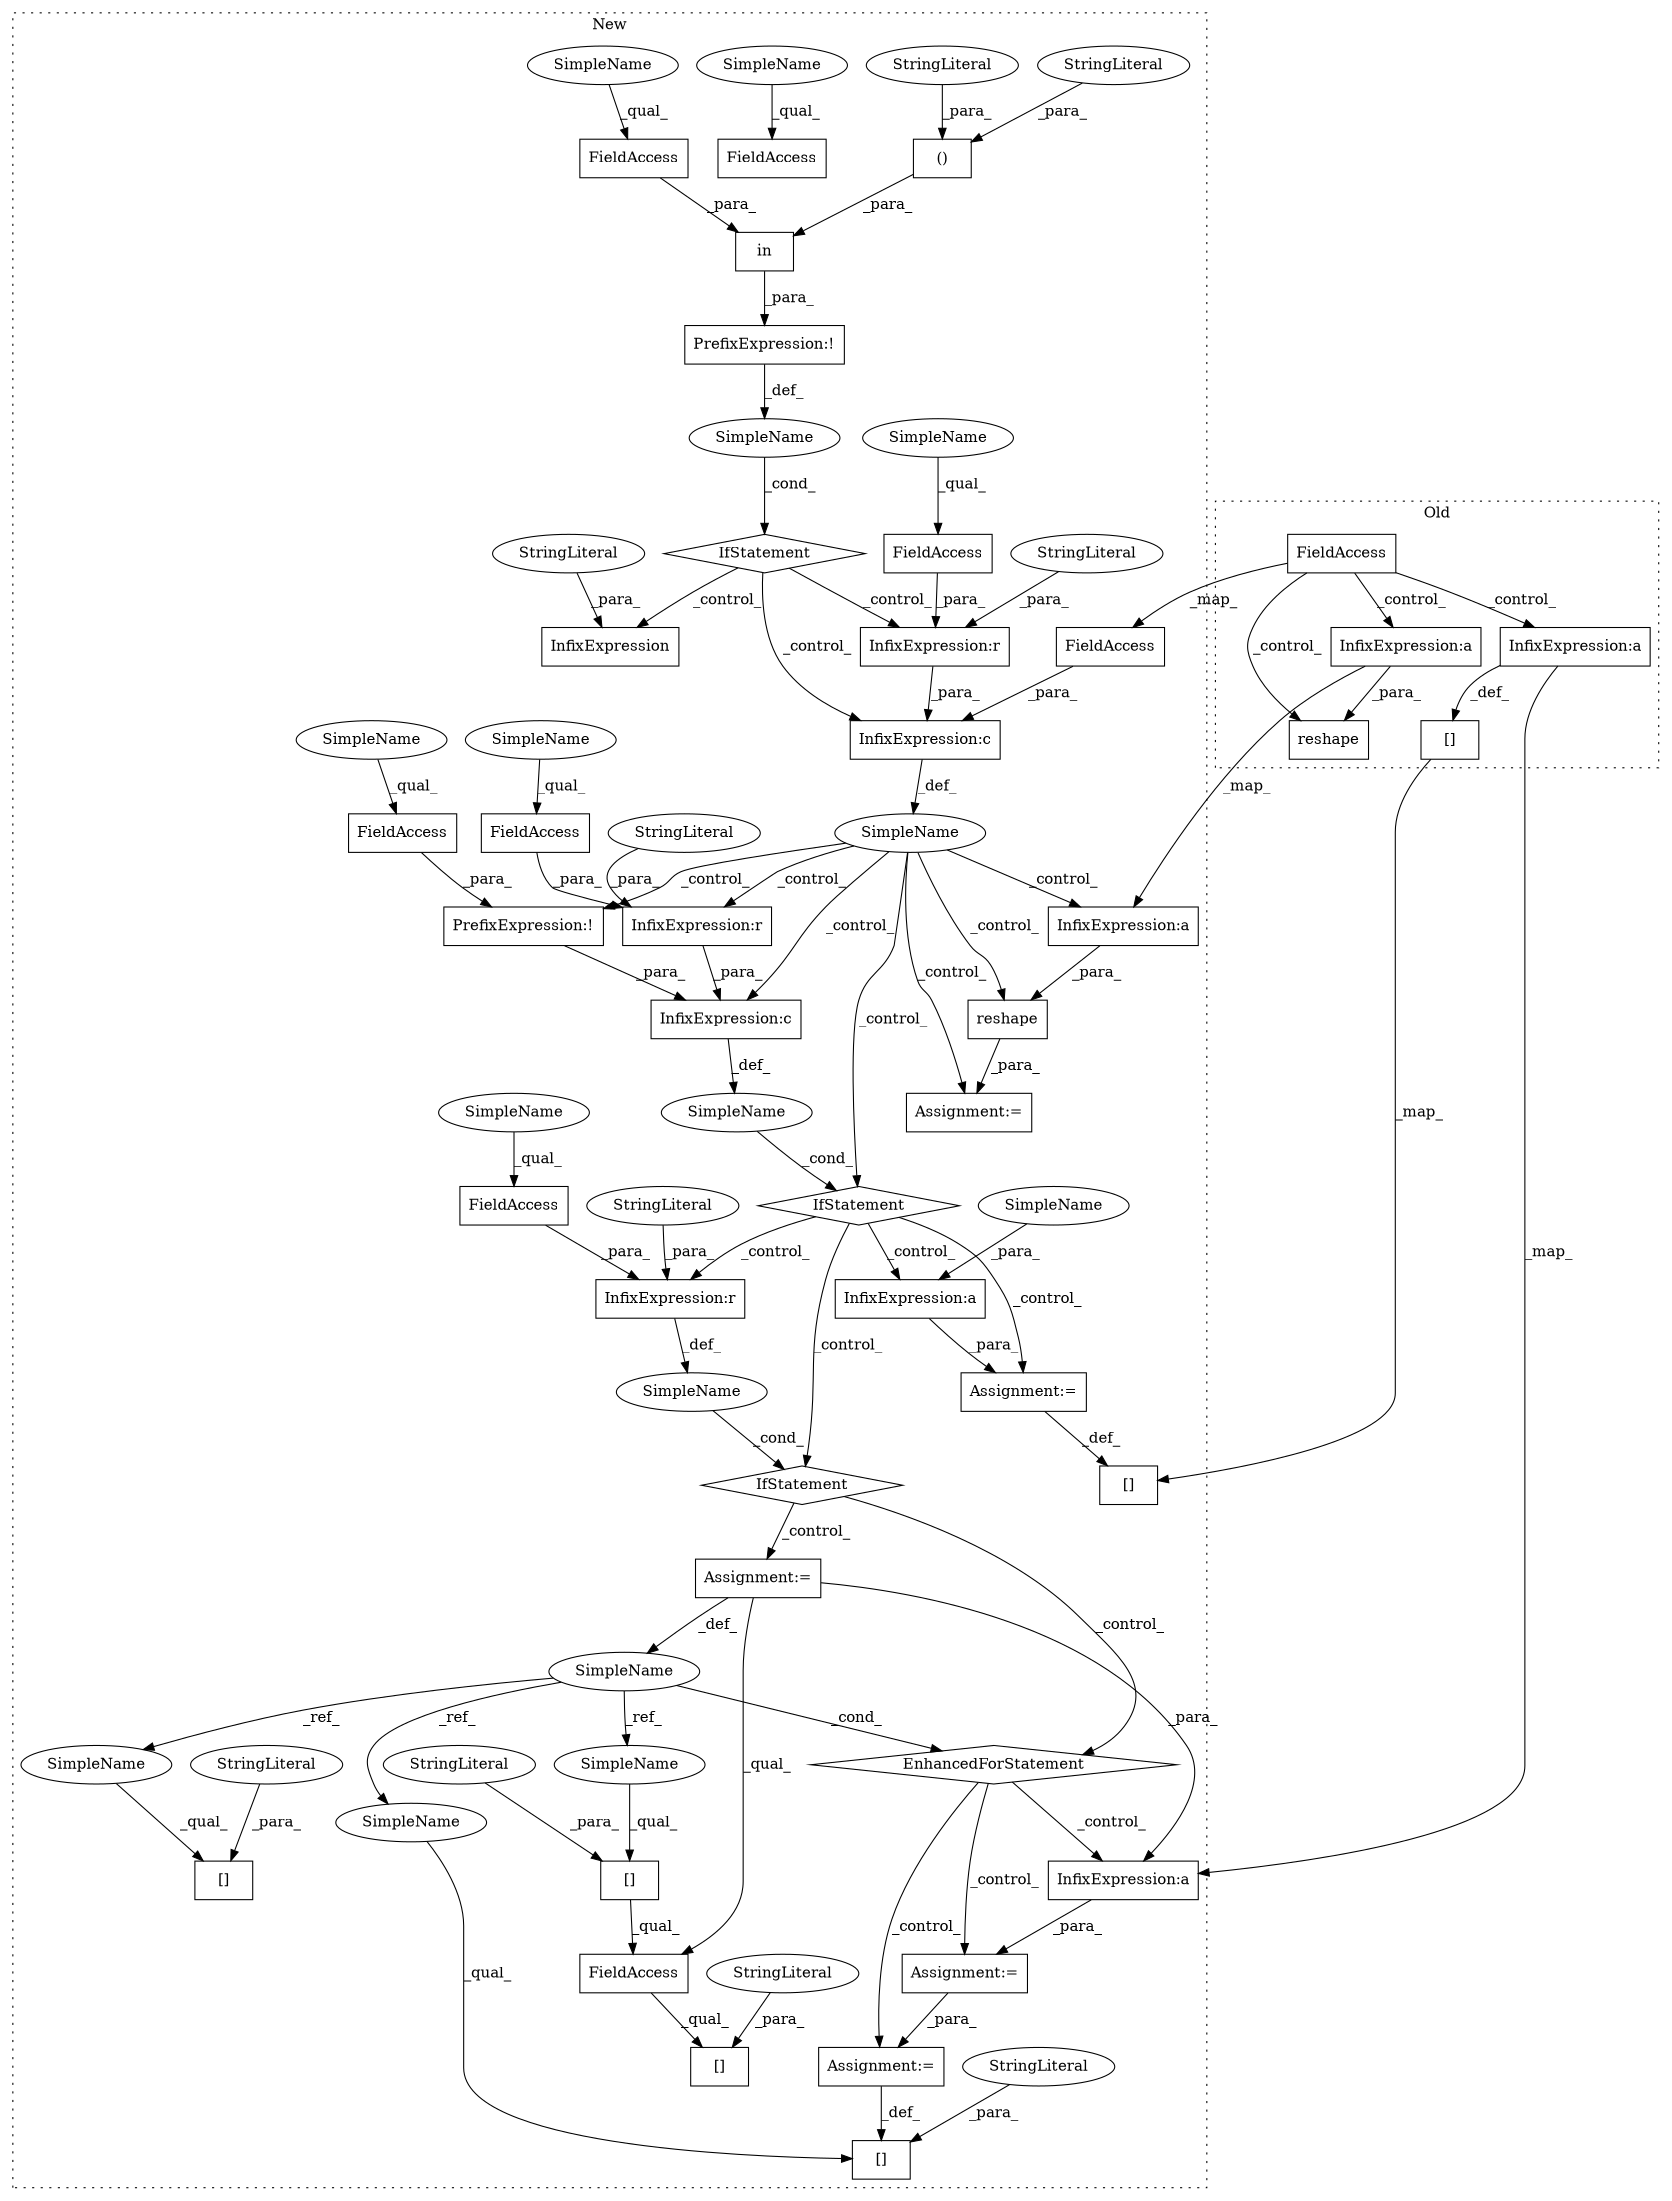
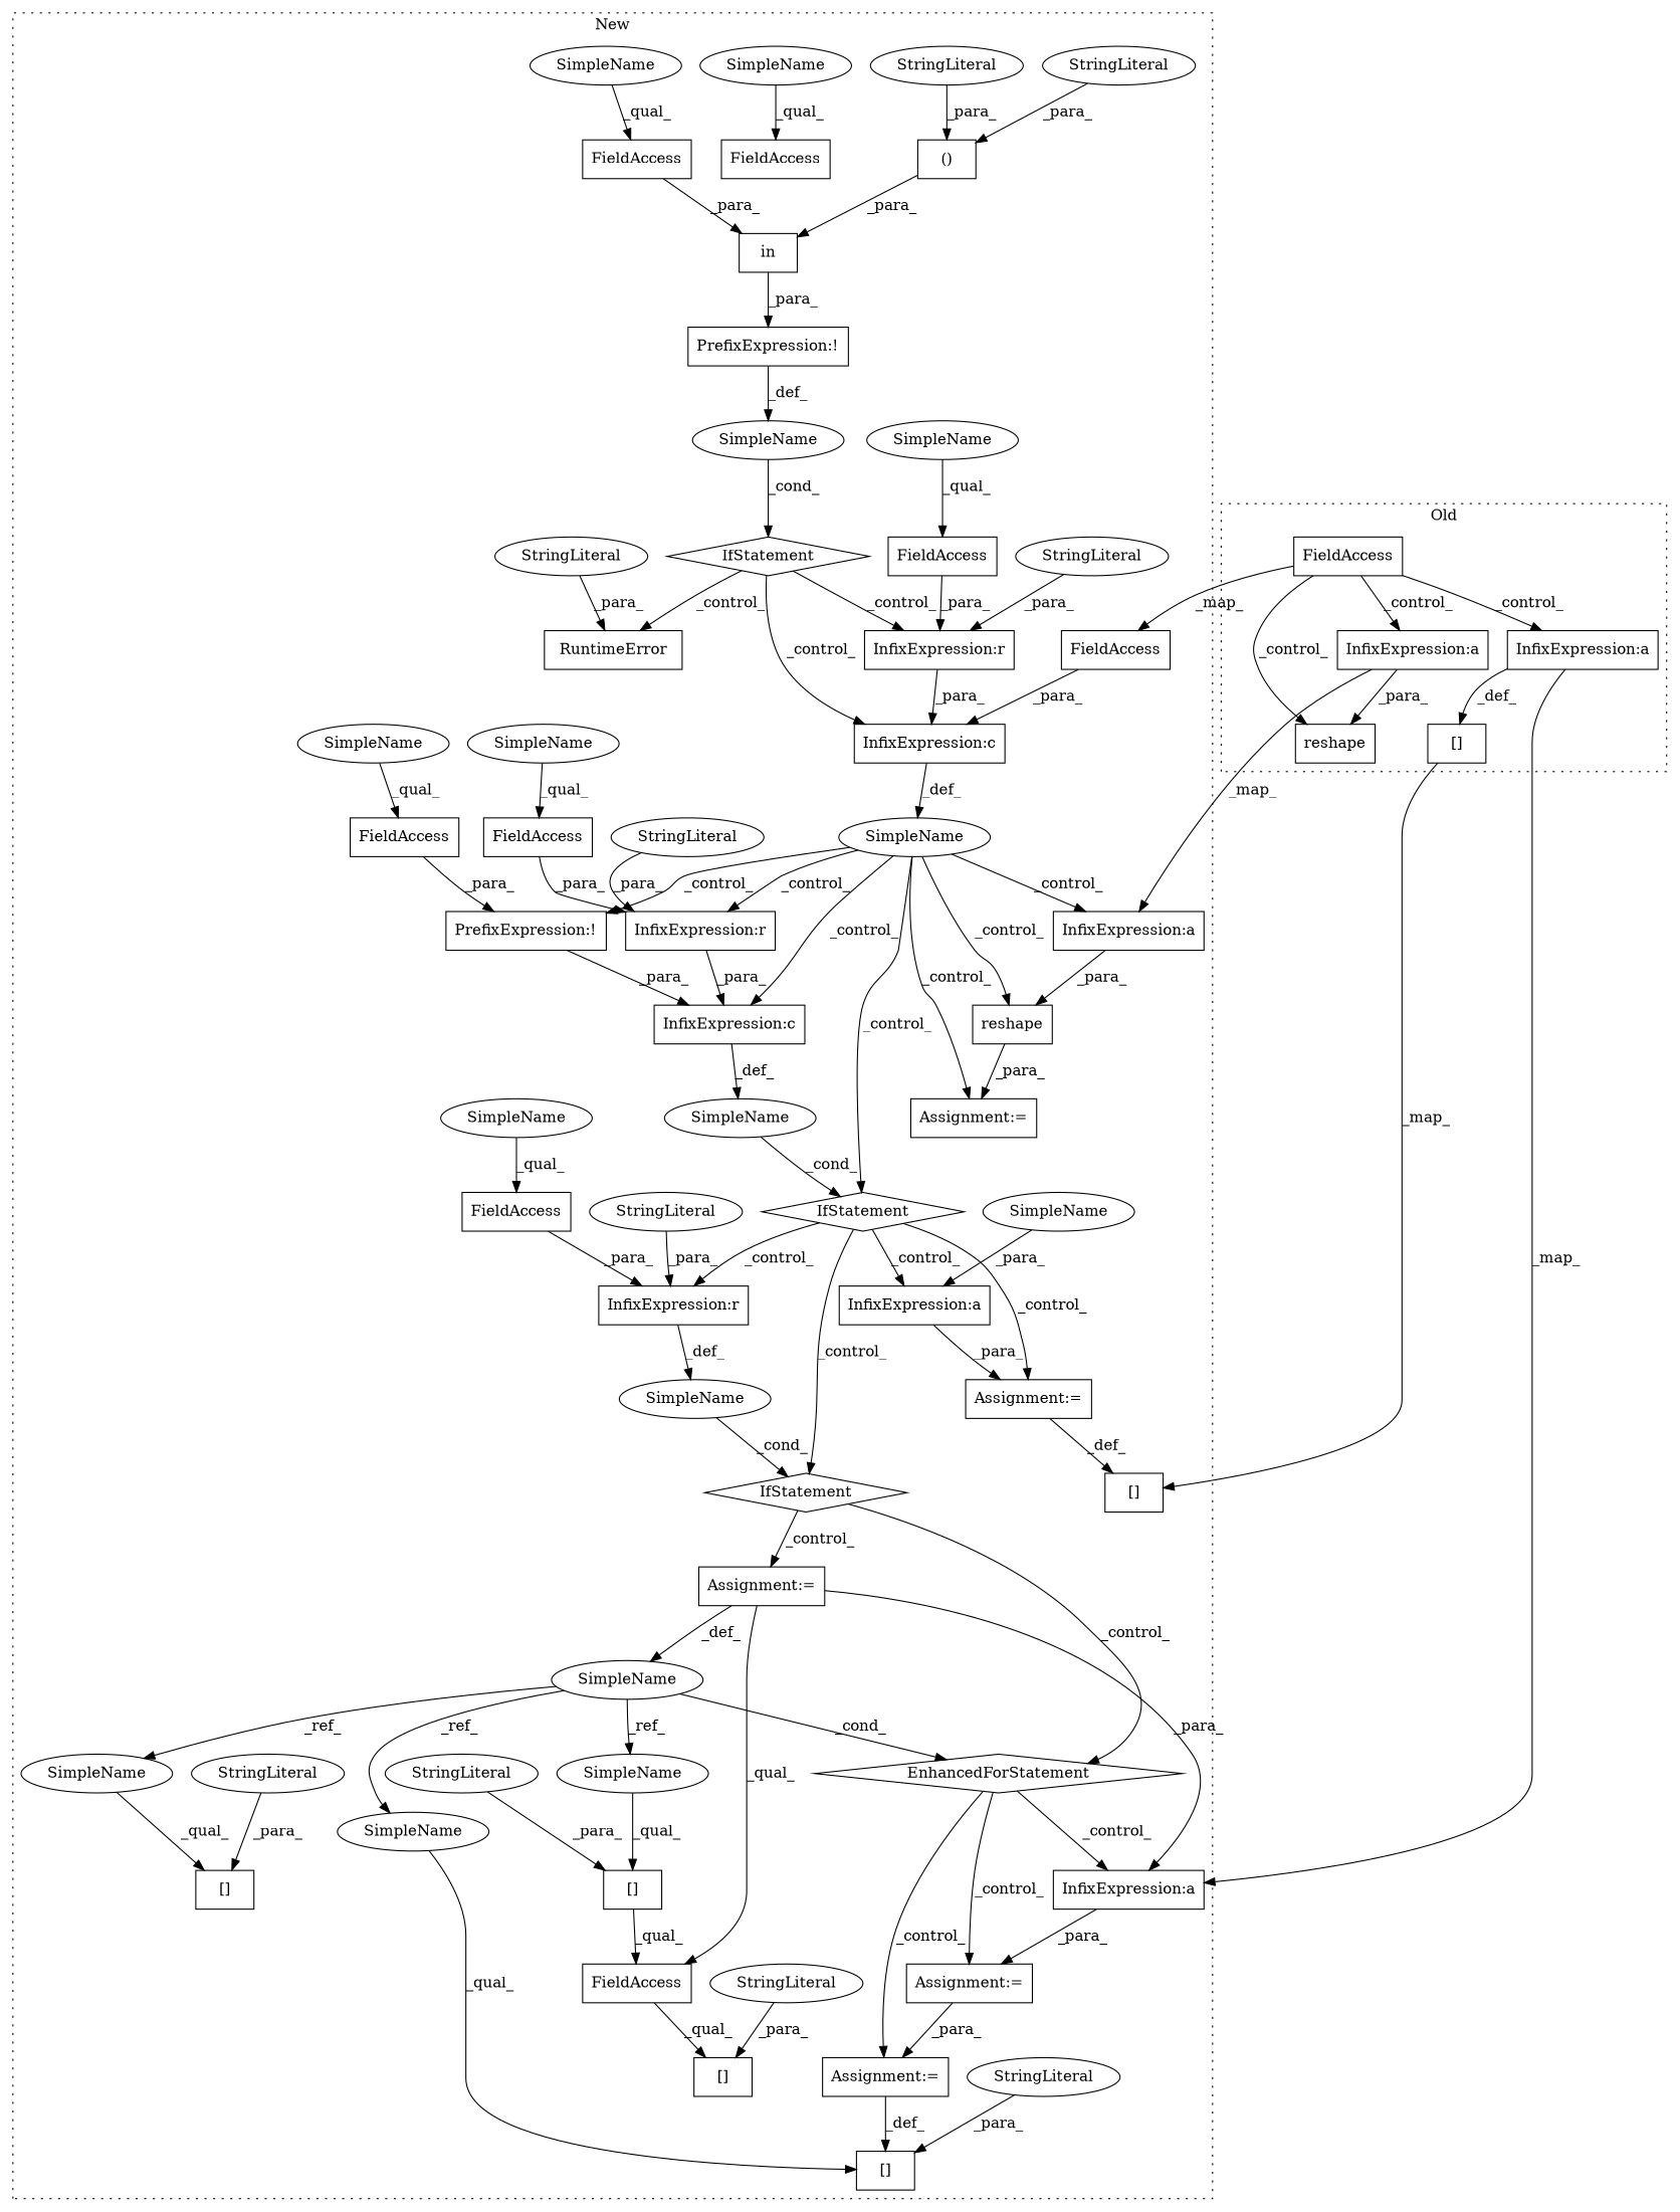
  digraph {
    node [a=42 l=4 shape=box]
    n1 [a=32 l="8,1" label=reshape s="1882,1922"]
    n2 [a=27 l=3 label="InfixExpression:a" s=1903]
    n3 [a=22 l=14 label=FieldAccess s=1786]
    n4 [a=27 l=3 label="InfixExpression:a" s=2141]
    n5 [a=2 l="2,1" label="[]" s="2104,2107"]
    n6 [a=70 l="57,2" label=EnhancedForStatement s="2578,2644" shape=diamond]
    n7 [a=7 l="57,2" label="Assignment:=" s="2578,2644"]
    n8 [a=7 l=1 label="Assignment:=" s=2734]
    n9 [l=1 label=SimpleName s=2639 shape=ellipse]
    n10 [a=7 l=1 label="Assignment:=" s=2786]
    n11 [a=106 l=26 label="()" s=1115]
    n12 [a=38 l=1 label="PrefixExpression:!" s=2243]
    n13 [a=38 l=1 label="PrefixExpression:!" s=1087]
    n14 [a=27 l=3 label="InfixExpression:a" s=2449]
    n15 [a=2 l="16,1" label="[]" s="2679,2713"]
    n16 [a=27 label="InfixExpression:c" s=2239]
    n17 [a=2 l="2,1" label="[]" s="2777,2785"]
    n18 [a=27 label="InfixExpression:c" s=2021]
    n19 [a=2 l="2,1" label="[]" s="2679,2687"]
    n20 [a=105 l=48 label=in s=1093]
    n21 [a=2 l="2,1" label="[]" s="2806,2814"]
    n22 [label=SimpleName shape=ellipse l=""]
    n23 [label=SimpleName shape=ellipse l=""]
    n24 [label=SimpleName shape=ellipse l=""]
    n25 [label=SimpleName shape=ellipse l=""]
-   n26 [a=32 l="13,1" label=InfixExpression s="1159,1220"]
+   n26 [a=32 l="13,1" label=RuntimeError s="1159,1220"]
    n27 [a=32 l="8,1" label=reshape s="2171,2190"]
    n28 [a=45 l=6 label=StringLiteral s=2808 shape=ellipse]
    n29 [a=45 l=6 label=StringLiteral s=1135 shape=ellipse]
    n30 [a=45 l=48 label=StringLiteral s=1172 shape=ellipse]
    n31 [a=45 l=7 label=StringLiteral s=1115 shape=ellipse]
    n32 [a=45 l=6 label=StringLiteral s=2779 shape=ellipse]
    n33 [a=45 l=6 label=StringLiteral s=2681 shape=ellipse]
    n34 [a=45 l=18 label=StringLiteral s=2695 shape=ellipse]
    n35 [a=27 label="InfixExpression:r" s=2227]
    n36 [a=45 l=7 label=StringLiteral s=2231 shape=ellipse]
    n37 [a=27 label="InfixExpression:r" s=2558]
    n38 [a=45 l=6 label=StringLiteral s=2562 shape=ellipse]
    n39 [a=27 label="InfixExpression:r" s=2009]
    n40 [a=45 l=7 label=StringLiteral s=2013 shape=ellipse]
    n41 [a=27 l=3 label="InfixExpression:a" s=2130]
    n42 [a=22 l=13 label=FieldAccess s=1996]
    n43 [a=22 l=13 label=FieldAccess s=1093]
    n44 [a=22 l=13 label=FieldAccess s=2545]
    n45 [a=22 l=14 label=FieldAccess s=2244]
    n46 [a=22 l=15 label=FieldAccess s=2679]
    n47 [a=22 l=13 label=FieldAccess s=1971]
    n48 [a=22 l=13 label=FieldAccess s=2214]
    n49 [a=25 l="4,2" label=IfStatement s="2541,2568" shape=diamond]
    n50 [a=7 l=1 label="Assignment:=" s=2159]
    n51 [a=25 l="4,2" label=IfStatement s="1083,1143" shape=diamond]
    n52 [a=7 l=1 label="Assignment:=" s=2436]
    n53 [a=25 l="4,2" label=IfStatement s="2209,2258" shape=diamond]
    n54 [a=22 l=14 label=FieldAccess s=2025]
    n55 [a=27 l=3 label="InfixExpression:a" s=2747]
    n56 [a=2 l="2,1" label="[]" s="2479,2482"]
    n57 [l=11 label=SimpleName s=2438 shape=ellipse]
    n58 [l=1 label=SimpleName s=2777 shape=ellipse]
    n59 [l=1 label=SimpleName s=2679 shape=ellipse]
    n60 [l=1 label=SimpleName s=2806 shape=ellipse]
    n61 [label=SimpleName s=1971 shape=ellipse]
    n62 [label=SimpleName s=2214 shape=ellipse]
    n63 [label=SimpleName s=2545 shape=ellipse]
    n64 [label=SimpleName s=2244 shape=ellipse]
    n65 [label=SimpleName s=1996 shape=ellipse]
    n66 [label=SimpleName s=1093 shape=ellipse]
    subgraph cluster_1 {
      label=Old
      style=dotted
      n1
      n2
      n3
      n4
      n5
    }
    subgraph cluster_2 {
      label=New
      style=dotted
      n6
      n7
      n8
      n9
      n10
      n11
      n12
      n13
      n14
      n15
      n16
      n17
      n18
      n19
      n20
      n21
      n22
      n23
      n24
      n25
      n26
      n27
      n28
      n29
      n30
      n31
      n32
      n33
      n34
      n35
      n36
      n37
      n38
      n39
      n40
      n41
      n42
      n43
      n44
      n45
      n46
      n47
      n48
      n49
      n50
      n51
      n52
      n53
      n54
      n55
      n56
      n57
      n58
      n59
      n60
      n61
      n62
      n63
      n64
      n65
      n66
    }
    n2 -> n1 [label=_para_]
    n2 -> n41 [label=_map_]
    n3 -> n1 [label=_control_]
    n3 -> n2 [label=_control_]
    n3 -> n4 [label=_control_]
    n3 -> n54 [label=_map_]
    n4 -> n5 [label=_def_]
    n4 -> n55 [label=_map_]
    n5 -> n56 [label=_map_]
    n6 -> n8 [label=_control_]
    n6 -> n10 [label=_control_]
    n6 -> n55 [label=_control_]
    n7 -> n9 [label=_def_]
    n7 -> n46 [label=_qual_]
    n7 -> n55 [label=_para_]
    n8 -> n10 [label=_para_]
    n9 -> n6 [label=_cond_]
    n9 -> n58 [label=_ref_]
    n9 -> n59 [label=_ref_]
    n9 -> n60 [label=_ref_]
    n10 -> n17 [label=_def_]
    n11 -> n20 [label=_para_]
    n12 -> n16 [label=_para_]
    n13 -> n25 [label=_def_]
    n14 -> n52 [label=_para_]
    n16 -> n23 [label=_def_]
    n18 -> n22 [label=_def_]
    n19 -> n46 [label=_qual_]
    n20 -> n13 [label=_para_]
    n22 -> n12 [label=_control_]
    n22 -> n16 [label=_control_]
    n22 -> n27 [label=_control_]
    n22 -> n35 [label=_control_]
    n22 -> n41 [label=_control_]
    n22 -> n50 [label=_control_]
    n22 -> n53 [label=_control_]
    n23 -> n53 [label=_cond_]
    n24 -> n49 [label=_cond_]
    n25 -> n51 [label=_cond_]
    n27 -> n50 [label=_para_]
    n28 -> n21 [label=_para_]
    n29 -> n11 [label=_para_]
    n30 -> n26 [label=_para_]
    n31 -> n11 [label=_para_]
    n32 -> n17 [label=_para_]
    n33 -> n19 [label=_para_]
    n34 -> n15 [label=_para_]
    n35 -> n16 [label=_para_]
    n36 -> n35 [label=_para_]
    n37 -> n24 [label=_def_]
    n38 -> n37 [label=_para_]
    n39 -> n18 [label=_para_]
    n40 -> n39 [label=_para_]
    n41 -> n27 [label=_para_]
    n42 -> n39 [label=_para_]
    n43 -> n20 [label=_para_]
    n44 -> n37 [label=_para_]
    n45 -> n12 [label=_para_]
    n46 -> n15 [label=_qual_]
    n48 -> n35 [label=_para_]
    n49 -> n6 [label=_control_]
    n49 -> n7 [label=_control_]
    n51 -> n18 [label=_control_]
    n51 -> n26 [label=_control_]
    n51 -> n39 [label=_control_]
    n52 -> n56 [label=_def_]
    n53 -> n14 [label=_control_]
    n53 -> n37 [label=_control_]
    n53 -> n49 [label=_control_]
    n53 -> n52 [label=_control_]
    n54 -> n18 [label=_para_]
    n55 -> n8 [label=_para_]
    n57 -> n14 [label=_para_]
    n58 -> n17 [label=_qual_]
    n59 -> n19 [label=_qual_]
    n60 -> n21 [label=_qual_]
    n61 -> n47 [label=_qual_]
    n62 -> n48 [label=_qual_]
    n63 -> n44 [label=_qual_]
    n64 -> n45 [label=_qual_]
    n65 -> n42 [label=_qual_]
    n66 -> n43 [label=_qual_]
  }
